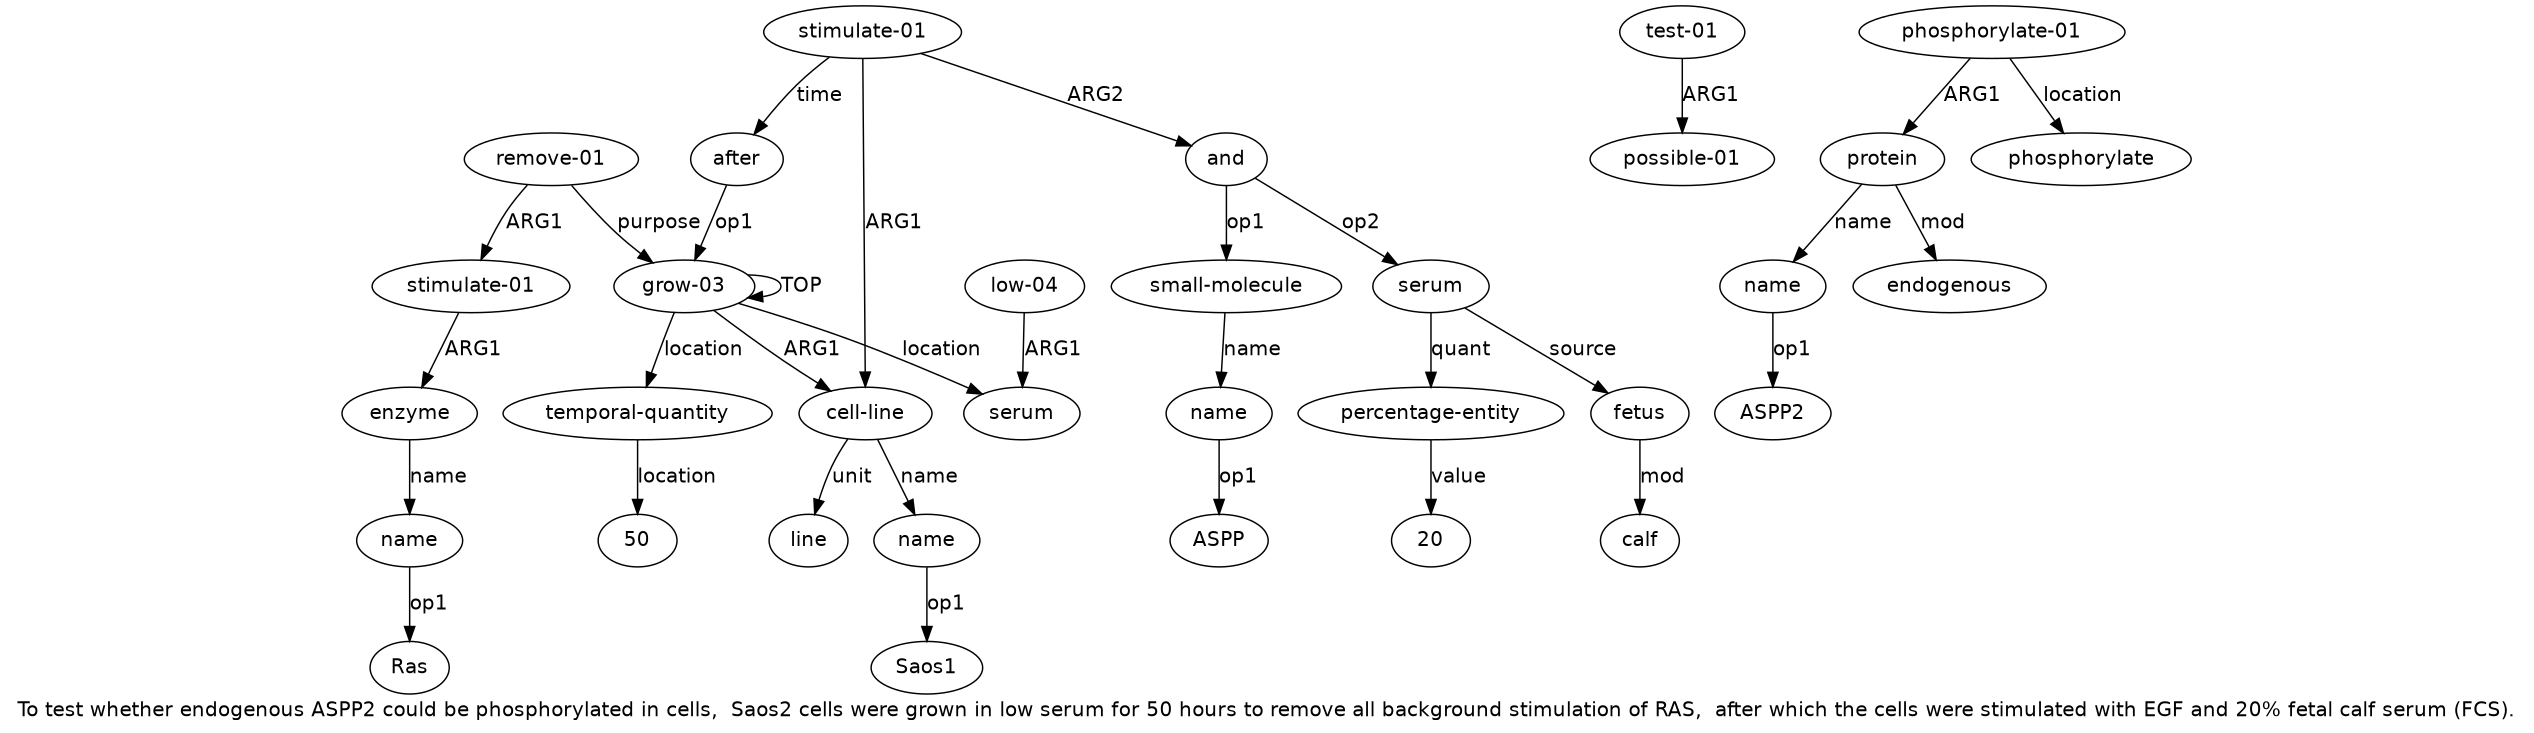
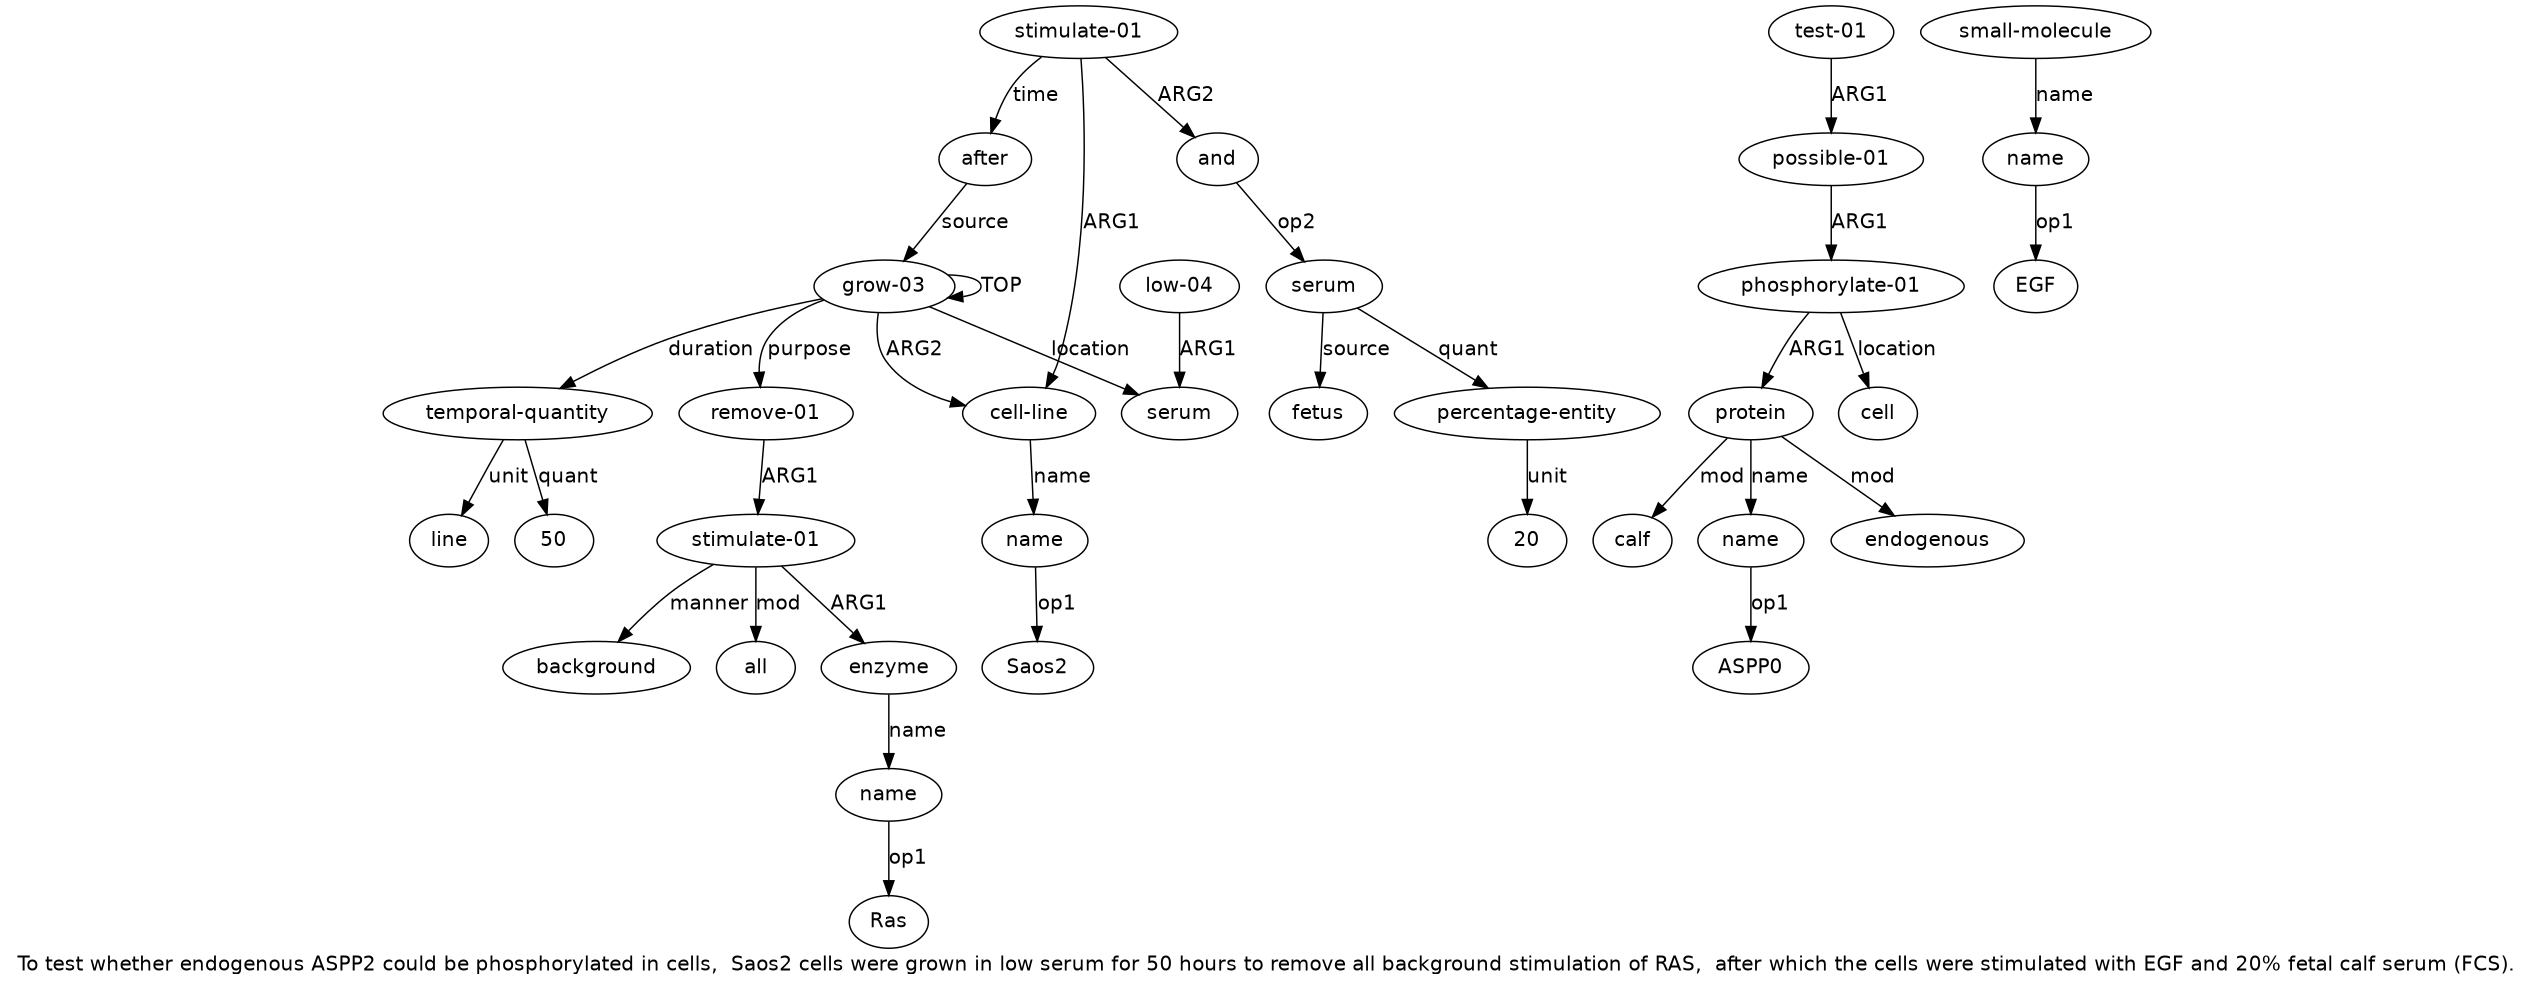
  digraph {
    fontname="DejaVu Sans"
    label="To test whether endogenous ASPP2 could be phosphorylated in cells,  Saos2 cells were grown in low serum for 50 hours to remove all background stimulation of RAS,  after which the cells were stimulated with EGF and 20% fetal calf serum (FCS)."
    node [color=black fontname="DejaVu Sans" gold_ind=-1 gold_label=name test_ind=-1 test_label=name]
    edge [color=black fontname="DejaVu Sans" gold_label=ARG1 test_label=ARG1]
    n1 [gold_ind=20 gold_label=after label=after test_ind=20 test_label=after]
    n2 [gold_ind=0 gold_label="grow-03" label="grow-03" test_ind=0 test_label="grow-03"]
    n3 [gold_ind=1 gold_label="cell-line" label="cell-line" test_ind=1 test_label="cell-line"]
    n4 [gold_ind=3 gold_label=serum label=serum test_ind=3 test_label=serum]
    n5 [gold_ind=5 gold_label="temporal-quantity" label="temporal-quantity" test_ind=5 test_label="temporal-quantity"]
    n6 [gold_ind=7 gold_label="remove-01" label="remove-01" test_ind=7 test_label="remove-01"]
    n7 [gold_ind=2 label=name test_ind=2]
    n8 [gold_ind=13 gold_label="test-01" label="test-01" test_ind=13 test_label="test-01"]
    n9 [gold_ind=14 gold_label="possible-01" label="possible-01" test_ind=14 test_label="possible-01"]
    n10 [gold_label=50 label=50 test_label=50]
    n11 [gold_ind=6 gold_label=hour label=line test_ind=6 test_label=hour]
    n12 [gold_ind=8 gold_label="stimulate-01" label="stimulate-01" test_ind=8 test_label="stimulate-01"]
    n13 [gold_ind=21 gold_label="stimulate-01" label="stimulate-01" test_ind=21 test_label="stimulate-01"]
    n14 [gold_ind=22 gold_label=and label=and test_ind=22 test_label=and]
    n15 [gold_ind=23 gold_label="small-molecule" label="small-molecule" test_ind=23 test_label="small-molecule"]
    n16 [gold_ind=25 gold_label=serum label=serum test_ind=25 test_label=serum]
    n17 [gold_ind=24 label=name test_ind=24]
    n18 [gold_ind=26 gold_label=fetus label=fetus test_ind=26 test_label=fetus]
    n19 [gold_ind=28 gold_label="percentage-entity" label="percentage-entity" test_ind=28 test_label="percentage-entity"]
-   n20 [gold_label=Saos2 label=Saos1 test_label=Saos2]
-   n21 [gold_label=EGF label=ASPP test_label=EGF]
+   n20 [gold_label=Saos2 label=Saos2 test_label=Saos2]
+   n21 [gold_label=EGF label=EGF test_label=EGF]
    n22 [gold_ind=27 gold_label=calf label=calf test_ind=27 test_label=calf]
    n23 [gold_label=20 label=20 test_label=20]
    n24 [gold_ind=15 gold_label="phosphorylate-01" label="phosphorylate-01" test_ind=15 test_label="phosphorylate-01"]
    n25 [gold_ind=16 gold_label=protein label=protein test_ind=16 test_label=protein]
-   n26 [gold_ind=19 gold_label=cell label=phosphorylate test_ind=19 test_label=cell]
+   n26 [gold_ind=19 gold_label=cell label=cell test_ind=19 test_label=cell]
    n27 [gold_ind=17 label=name test_ind=17]
    n28 [gold_ind=18 gold_label=endogenous label=endogenous test_ind=18 test_label=endogenous]
-   n29 [gold_label=ASPP2 label=ASPP2 test_label=ASPP2]
+   n29 [gold_label=ASPP2 label=ASPP0 test_label=ASPP2]
+   n30 [gold_ind=11 gold_label=background label=background test_ind=11 test_label=background]
    n31 [gold_ind=10 label=name test_ind=10]
    n32 [gold_label=Ras label=Ras test_label=Ras]
+   n33 [gold_ind=12 gold_label=all label=all test_ind=12 test_label=all]
    n34 [gold_ind=9 gold_label=enzyme label=enzyme test_ind=9 test_label=enzyme]
    n35 [gold_ind=4 gold_label="low-04" label="low-04" test_ind=4 test_label="low-04"]
-   n1 -> n2 [gold_label=op1 label=op1 test_label=op1]
+   n1 -> n2 [gold_label=op1 label=source test_label=op1]
    n2 -> n2 [gold_label=TOP label=TOP test_label=TOP]
-   n2 -> n3 [label=ARG1]
+   n2 -> n3 [label=ARG2]
    n2 -> n4 [gold_label=location label=location test_label=location]
-   n2 -> n5 [gold_label=duration label=location test_label=duration]
-   n6 -> n2 [gold_label=purpose label=purpose test_label=purpose]
+   n2 -> n5 [gold_label=duration label=duration test_label=duration]
+   n2 -> n6 [gold_label=purpose label=purpose test_label=purpose]
    n3 -> n7 [gold_label=name label=name test_label=name]
-   n5 -> n10 [gold_label=quant label=location test_label=quant]
-   n3 -> n11 [gold_label=unit label=unit test_label=unit]
+   n5 -> n10 [gold_label=quant label=quant test_label=quant]
+   n5 -> n11 [gold_label=unit label=unit test_label=unit]
    n6 -> n12 [label=ARG1]
    n7 -> n20 [gold_label=op1 label=op1 test_label=op1]
    n8 -> n9 [label=ARG1]
+   n9 -> n24 [label=ARG1]
+   n12 -> n30 [gold_label=manner label=manner test_label=manner]
+   n12 -> n33 [gold_label=mod label=mod test_label=mod]
    n12 -> n34 [label=ARG1]
    n13 -> n1 [gold_label=time label=time test_label=time]
    n13 -> n3 [label=ARG1]
    n13 -> n14 [gold_label=ARG2 label=ARG2 test_label=ARG2]
-   n14 -> n15 [gold_label=op1 label=op1 test_label=op1]
    n14 -> n16 [gold_label=op2 label=op2 test_label=op2]
    n15 -> n17 [gold_label=name label=name test_label=name]
    n16 -> n18 [gold_label=source label=source test_label=source]
    n16 -> n19 [gold_label=quant label=quant test_label=quant]
    n17 -> n21 [gold_label=op1 label=op1 test_label=op1]
-   n18 -> n22 [gold_label=mod label=mod test_label=mod]
-   n19 -> n23 [gold_label=value label=value test_label=value]
+   n25 -> n22 [gold_label=mod label=mod test_label=mod]
+   n19 -> n23 [gold_label=value label=unit test_label=value]
    n24 -> n25 [label=ARG1]
    n24 -> n26 [gold_label=location label=location test_label=location]
    n25 -> n27 [gold_label=name label=name test_label=name]
    n25 -> n28 [gold_label=mod label=mod test_label=mod]
    n27 -> n29 [gold_label=op1 label=op1 test_label=op1]
    n31 -> n32 [gold_label=op1 label=op1 test_label=op1]
    n34 -> n31 [gold_label=name label=name test_label=name]
    n35 -> n4 [label=ARG1]
  }
